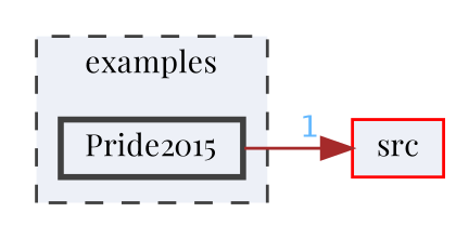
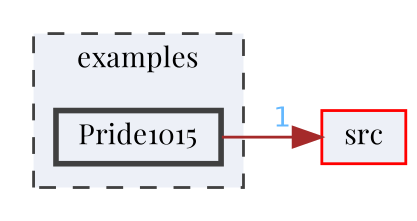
  digraph {
    compound=true
    rankdir=LR
    fontname="Playfair Display"
    node [fillcolor="#edf0f7" fontname="Playfair Display" fontsize=10 shape=box]
-   n1 [color=grey25 height=0.2 label=Pride2015 style="filled,bold" width=0.4]
+   n1 [color=grey25 height=0.2 label=Pride1015 style="filled,bold" width=0.4]
    n2 [color=red height=0.2 label=src style=filled width=0.4]
    subgraph cluster_1 {
      bgcolor="#edf0f7"
      fontsize=10
      label=examples
      pencolor=grey25
      style="filled,dashed"
      n1
    }
    n1 -> n2 [color=brown fontcolor=steelblue1 fontname="Playfair Display" fontsize=10 headlabel=1 labeldistance=1.5 labelfontname=Helvetica labelfontsize=10 style=solid]
  }
